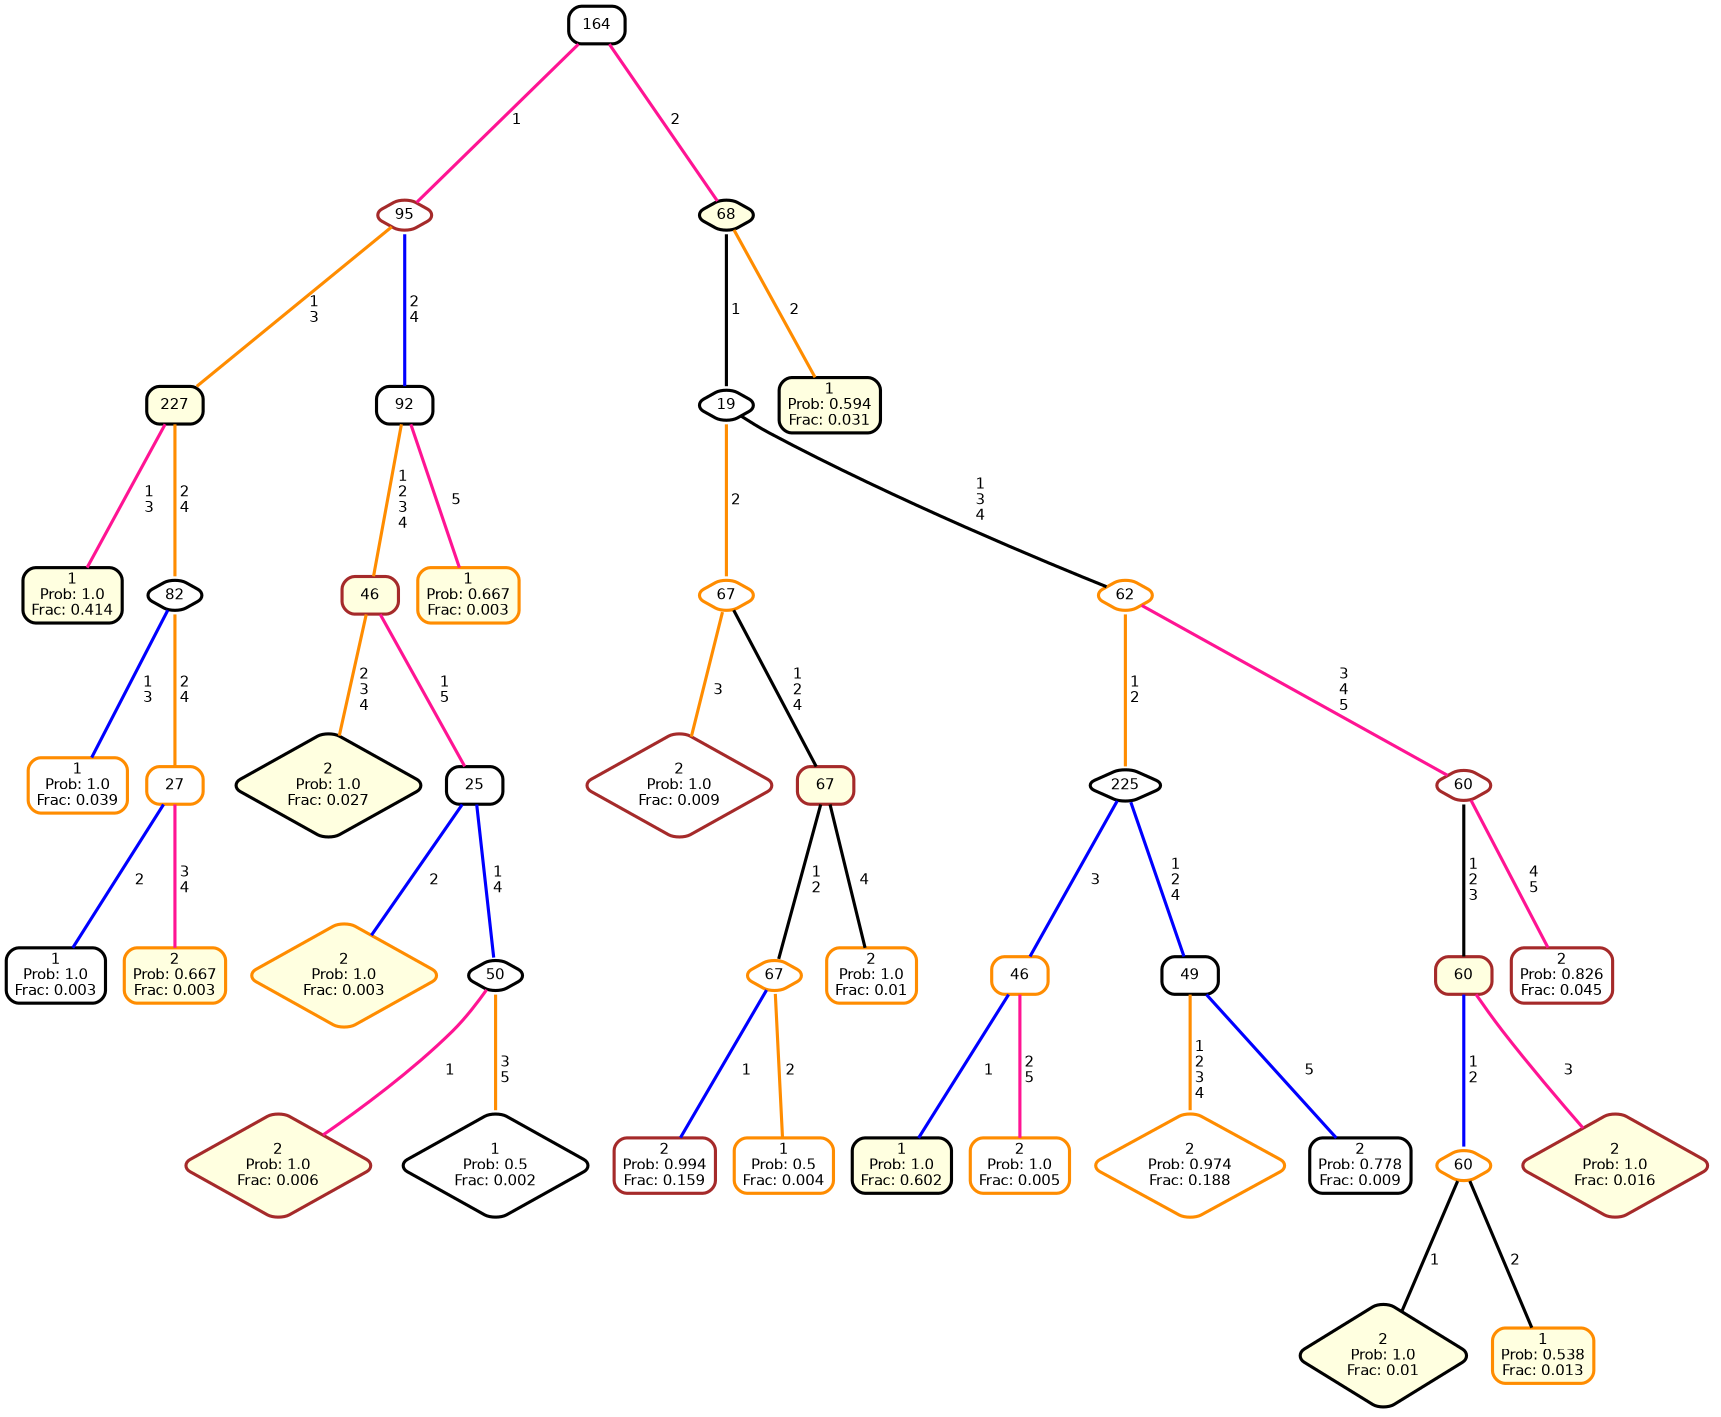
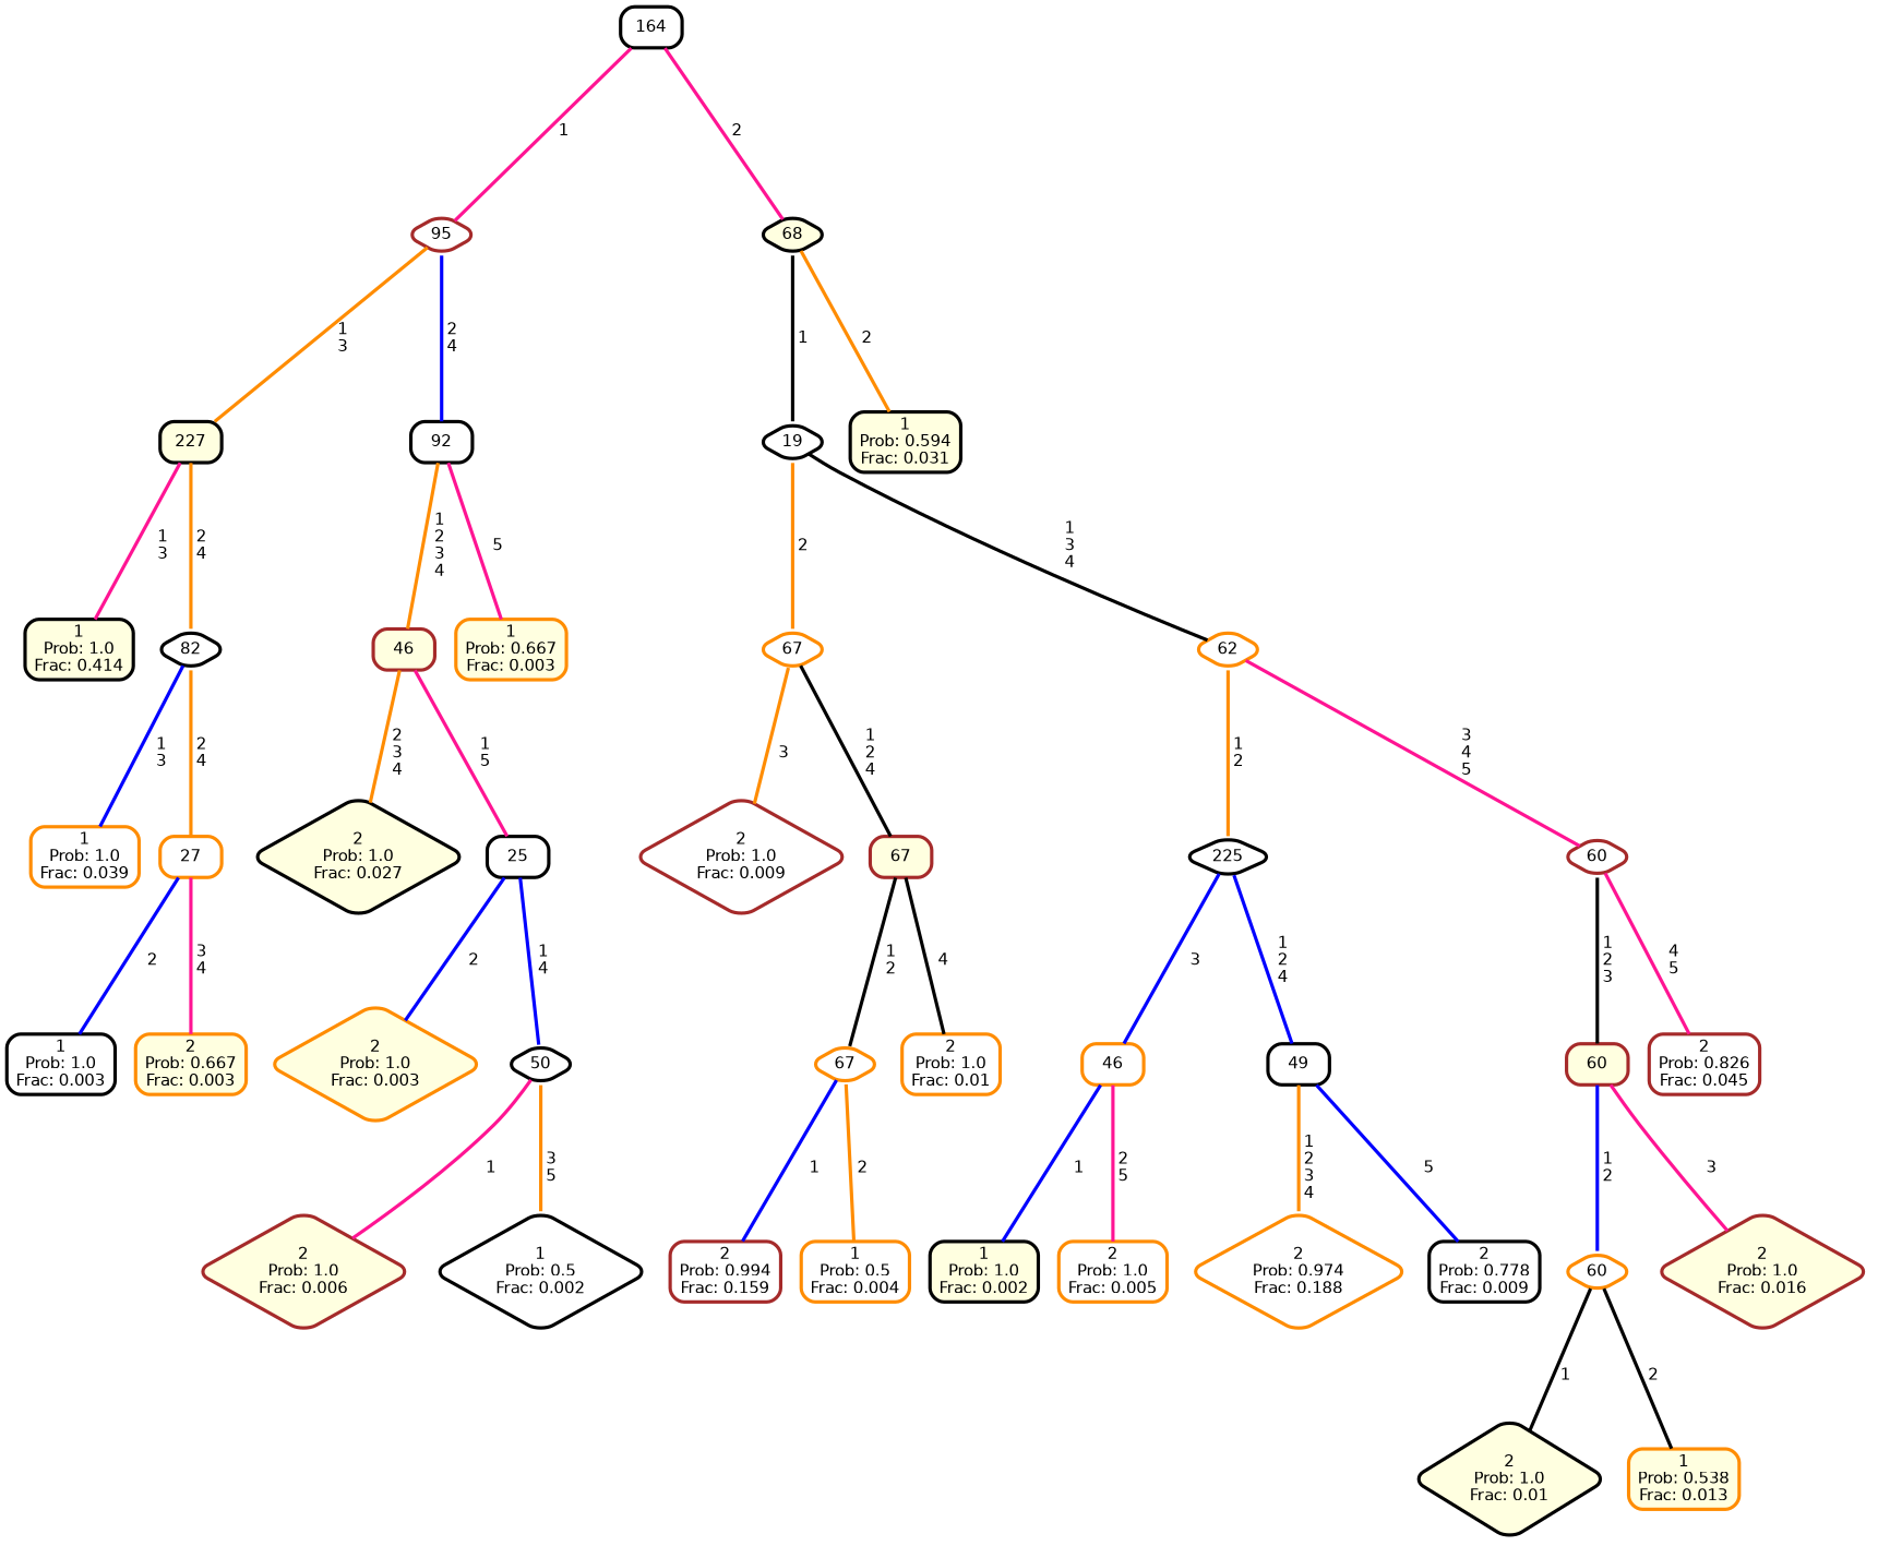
  graph {
    ranksep="0 equally"
    splines=straight
    node [color=black fillcolor=white fontcolor=black fontname=helvetica penwidth=3 shape=box style="filled, rounded"]
    edge [color=darkorange fontname=helvetica penwidth=3]
    n1 [fillcolor=lightyellow label="1\nProb: 1.0\nFrac: 0.414"]
    n2 [fillcolor=lightyellow label=227]
    n3 [label=82 shape=diamond]
    n4 [color=darkorange label="1\nProb: 1.0\nFrac: 0.039"]
    n5 [color=darkorange label=27]
    n6 [label="1\nProb: 1.0\nFrac: 0.003"]
    n7 [color=darkorange fillcolor=lightyellow label="2\nProb: 0.667\nFrac: 0.003"]
    n8 [color=brown label=95 shape=diamond]
    n9 [label=92]
    n10 [color=brown fillcolor=lightyellow label=46]
    n11 [color=darkorange fillcolor=lightyellow label="1\nProb: 0.667\nFrac: 0.003"]
    n12 [fillcolor=lightyellow label="2\nProb: 1.0\nFrac: 0.027" shape=diamond]
    n13 [label=25]
    n14 [color=darkorange fillcolor=lightyellow label="2\nProb: 1.0\nFrac: 0.003" shape=diamond]
    n15 [label=50 shape=diamond]
    n16 [color=brown fillcolor=lightyellow label="2\nProb: 1.0\nFrac: 0.006" shape=diamond]
    n17 [label="1\nProb: 0.5\nFrac: 0.002" shape=diamond]
    n18 [label=164]
    n19 [fillcolor=lightyellow label=68 shape=diamond]
    n20 [label=19 shape=diamond]
    n21 [fillcolor=lightyellow label="1\nProb: 0.594\nFrac: 0.031"]
    n22 [color=brown label="2\nProb: 1.0\nFrac: 0.009" shape=diamond]
    n23 [color=darkorange label=67 shape=diamond]
    n24 [color=brown fillcolor=lightyellow label=67]
    n25 [color=darkorange label=67 shape=diamond]
    n26 [color=darkorange label="2\nProb: 1.0\nFrac: 0.01"]
    n27 [color=brown label="2\nProb: 0.994\nFrac: 0.159"]
    n28 [color=darkorange label="1\nProb: 0.5\nFrac: 0.004"]
    n29 [color=darkorange label=62 shape=diamond]
    n30 [label=225 shape=diamond]
    n31 [color=brown label=60 shape=diamond]
-   n32 [fillcolor=lightyellow label="1\nProb: 1.0\nFrac: 0.602"]
+   n32 [fillcolor=lightyellow label="1\nProb: 1.0\nFrac: 0.002"]
    n33 [color=darkorange label=46]
    n34 [color=darkorange label="2\nProb: 1.0\nFrac: 0.005"]
    n35 [label=49]
    n36 [color=darkorange label="2\nProb: 0.974\nFrac: 0.188" shape=diamond]
    n37 [label="2\nProb: 0.778\nFrac: 0.009"]
    n38 [color=brown fillcolor=lightyellow label=60]
    n39 [color=brown label="2\nProb: 0.826\nFrac: 0.045"]
    n40 [fillcolor=lightyellow label="2\nProb: 1.0\nFrac: 0.01" shape=diamond]
    n41 [color=darkorange label=60 shape=diamond]
    n42 [color=darkorange fillcolor=lightyellow label="1\nProb: 0.538\nFrac: 0.013"]
    n43 [color=brown fillcolor=lightyellow label="2\nProb: 1.0\nFrac: 0.016" shape=diamond]
    subgraph sub_1 {
      rank=same
    }
    n2 -- n1 [color=deeppink label=" 1\n 3"]
    n2 -- n3 [label=" 2\n 4"]
    n3 -- n4 [color=blue label=" 1\n 3"]
    n3 -- n5 [label=" 2\n 4"]
    n5 -- n6 [color=blue label=" 2"]
    n5 -- n7 [color=deeppink label=" 3\n 4"]
    n8 -- n2 [label=" 1\n 3"]
    n8 -- n9 [color=blue label=" 2\n 4"]
    n9 -- n10 [label=" 1\n 2\n 3\n 4"]
    n9 -- n11 [color=deeppink label=" 5"]
    n10 -- n12 [label=" 2\n 3\n 4"]
    n10 -- n13 [color=deeppink label=" 1\n 5"]
    n13 -- n14 [color=blue label=" 2"]
    n13 -- n15 [color=blue label=" 1\n 4"]
    n15 -- n16 [color=deeppink label=" 1"]
    n15 -- n17 [label=" 3\n 5"]
    n18 -- n8 [color=deeppink label=" 1"]
    n18 -- n19 [color=deeppink label=" 2"]
    n19 -- n20 [color=black label=" 1"]
    n19 -- n21 [label=" 2"]
    n20 -- n23 [label=" 2"]
    n20 -- n29 [color=black label=" 1\n 3\n 4"]
    n23 -- n22 [label=" 3"]
    n23 -- n24 [color=black label=" 1\n 2\n 4"]
    n24 -- n25 [color=black label=" 1\n 2"]
    n24 -- n26 [color=black label=" 4"]
    n25 -- n27 [color=blue label=" 1"]
    n25 -- n28 [label=" 2"]
    n29 -- n30 [label=" 1\n 2"]
    n29 -- n31 [color=deeppink label=" 3\n 4\n 5"]
    n30 -- n33 [color=blue label=" 3"]
    n30 -- n35 [color=blue label=" 1\n 2\n 4"]
    n31 -- n38 [color=black label=" 1\n 2\n 3"]
    n31 -- n39 [color=deeppink label=" 4\n 5"]
    n33 -- n32 [color=blue label=" 1"]
    n33 -- n34 [color=deeppink label=" 2\n 5"]
    n35 -- n36 [label=" 1\n 2\n 3\n 4"]
    n35 -- n37 [color=blue label=" 5"]
    n38 -- n41 [color=blue label=" 1\n 2"]
    n38 -- n43 [color=deeppink label=" 3"]
    n41 -- n40 [color=black label=" 1"]
    n41 -- n42 [color=black label=" 2"]
  }
